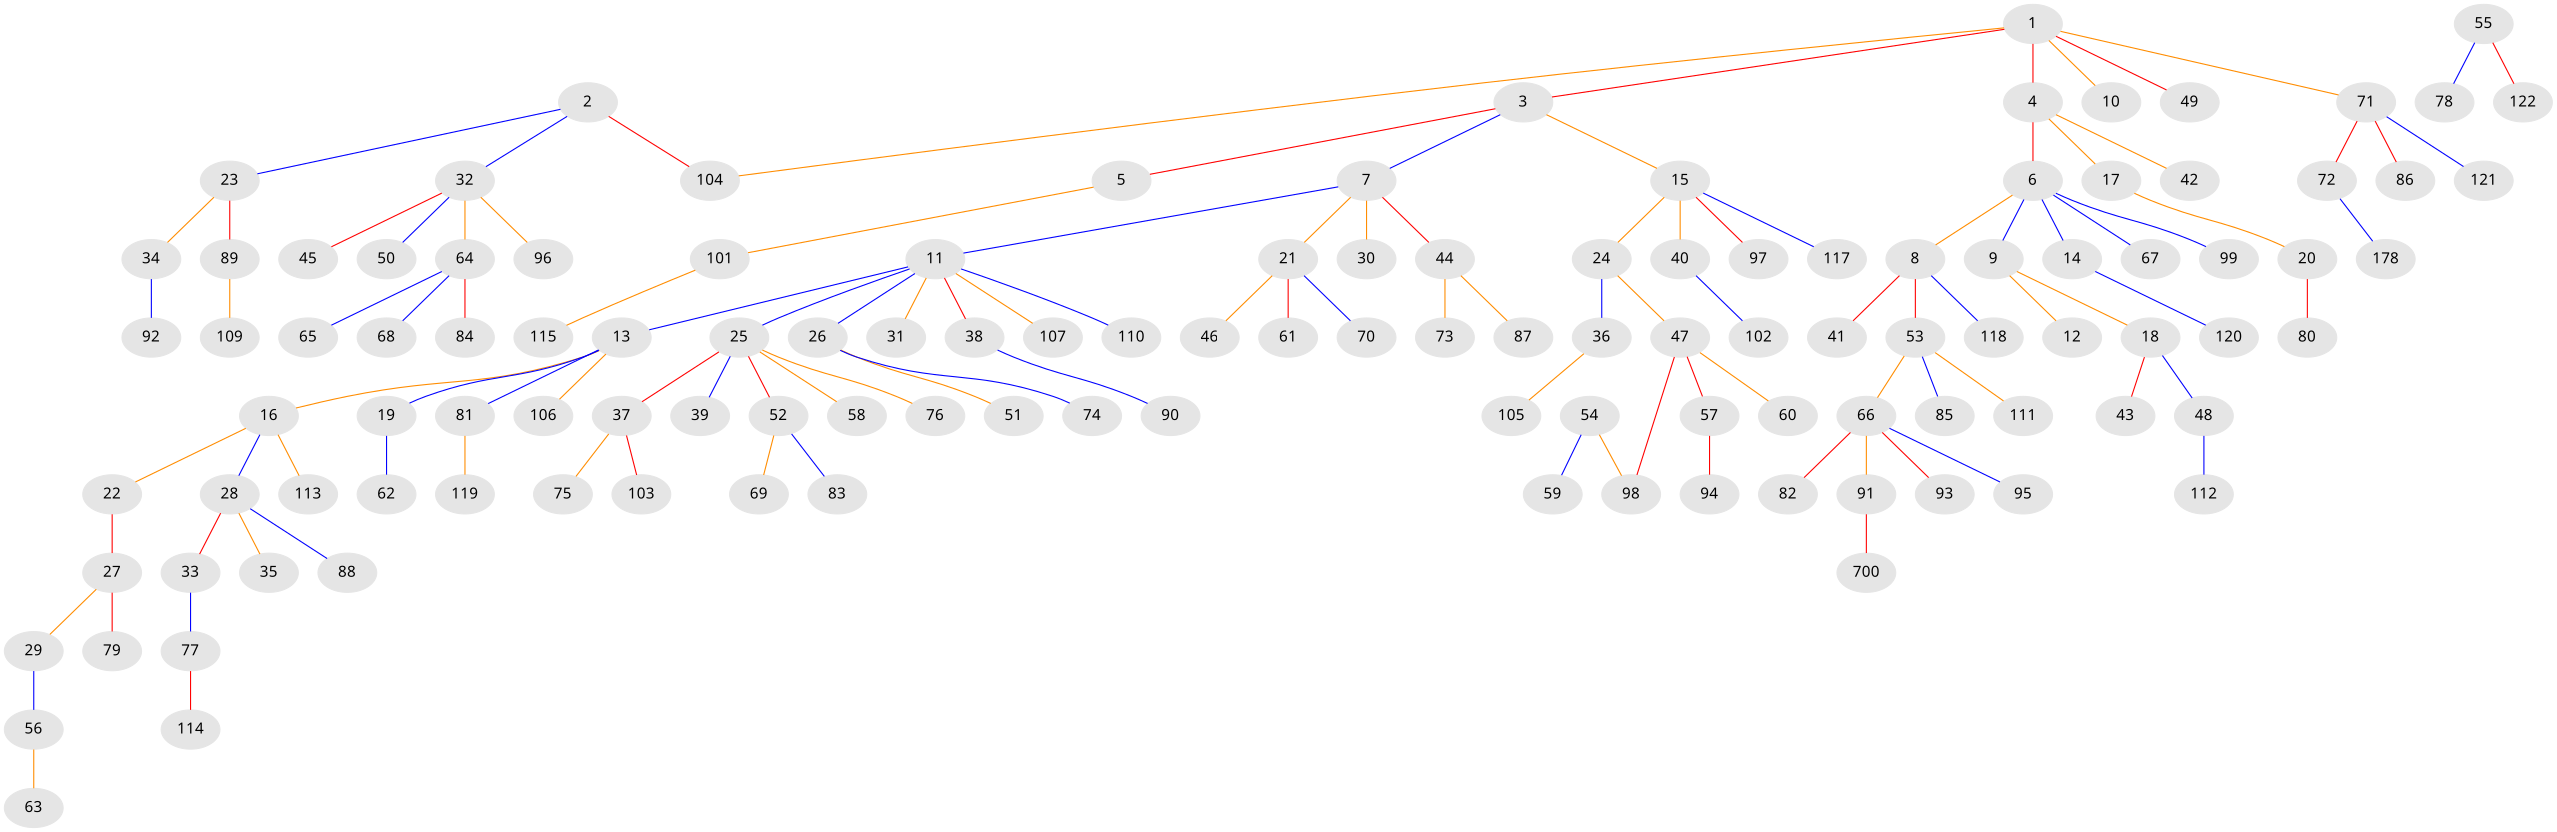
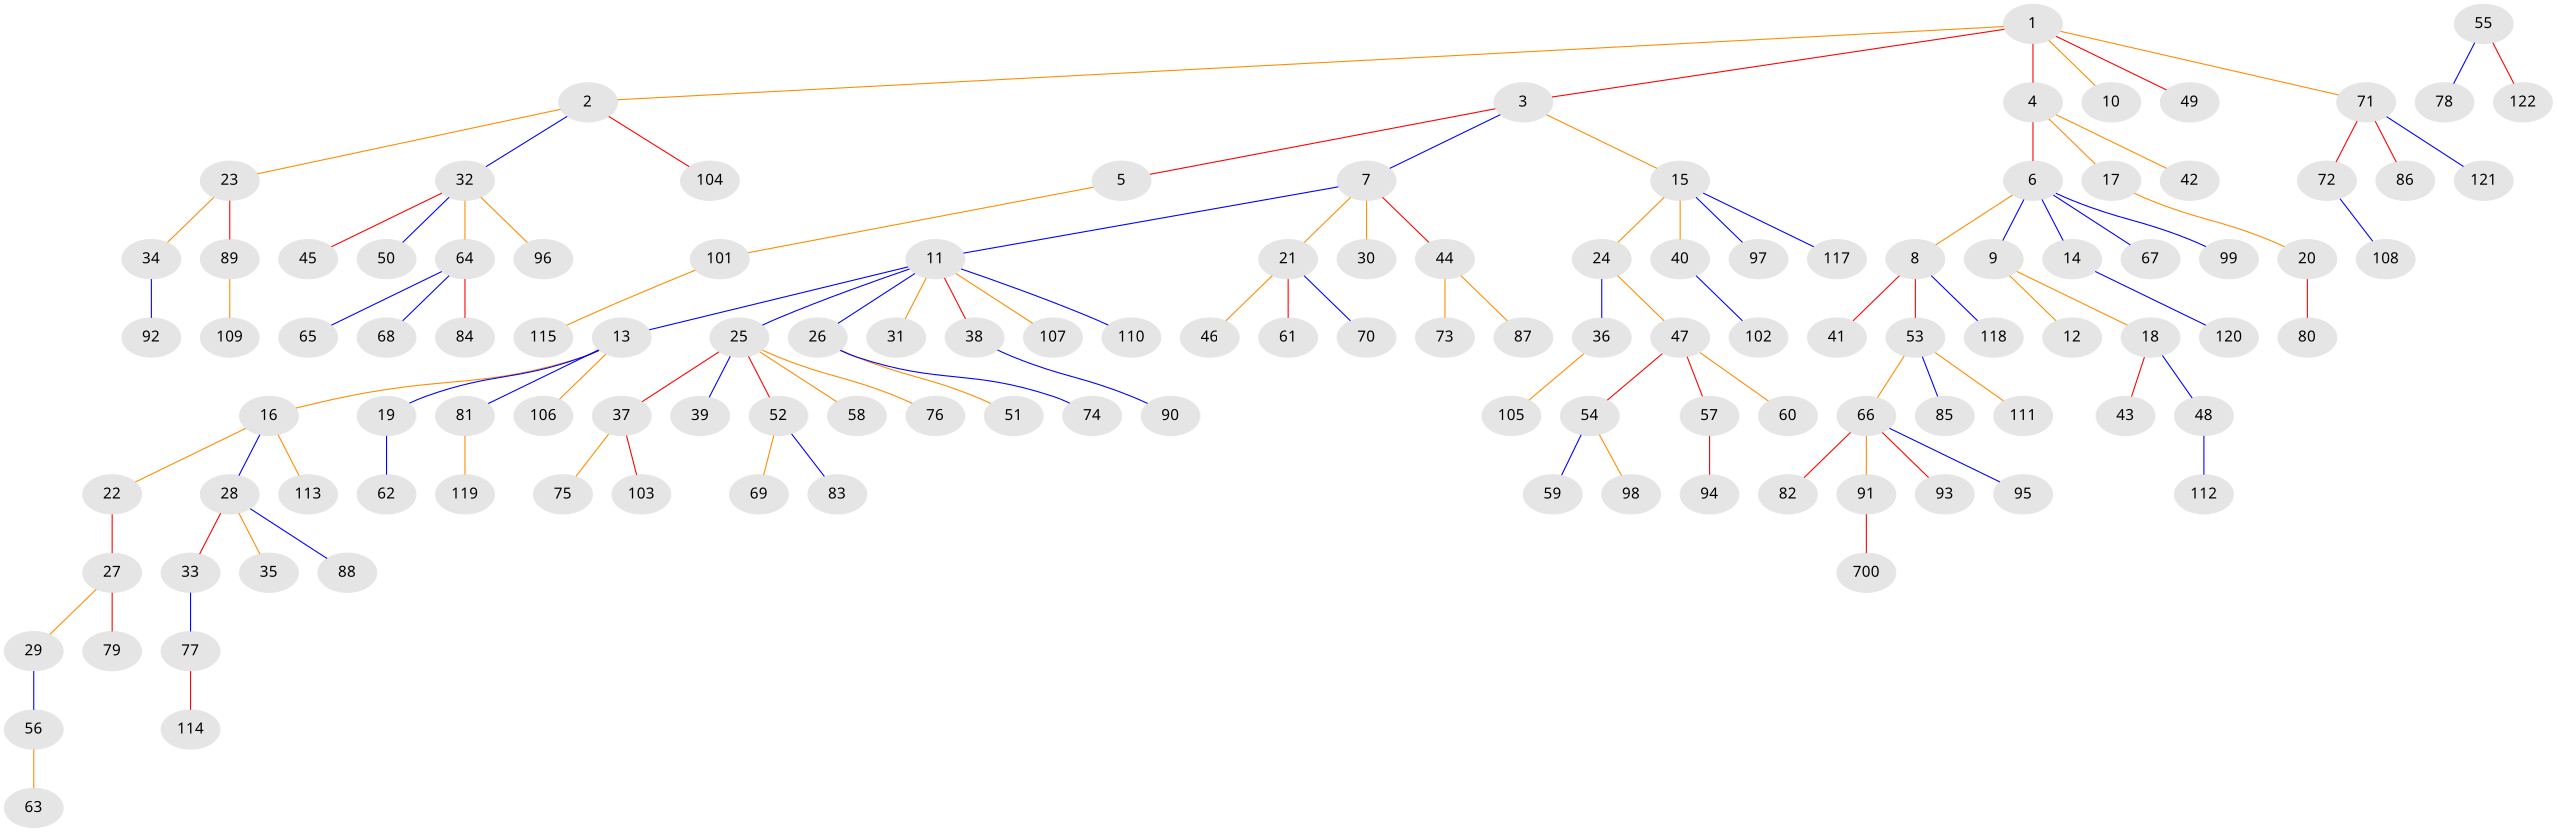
  graph {
    fontname="Noto Sans"
    node [color=gray90 fontname="Noto Sans" style=filled]
    edge [color=darkorange fontname="Noto Sans"]
    1
    2
    3
    4
    10
    49
    71
    23
    32
    104
    5
    7
    15
    6
    17
    42
    72
    86
    121
    34
    89
    45
    50
    64
    96
    101
    11
    21
    30
    44
    24
    40
    97
    117
    8
    9
    14
    67
    99
    20
    115
    41
    53
    118
    12
    18
    120
    13
    25
    26
    31
    38
    107
    110
    46
    61
    70
    73
    87
    66
    85
    111
    43
    48
    16
    19
    81
    106
    37
    39
    52
    58
    76
    51
    74
    90
    22
    28
    113
    62
    119
    36
    47
    102
    27
    33
    35
    88
    80
    112
    29
    79
    92
    55
    78
    122
    109
    105
    54
    57
    60
    75
    103
    69
    83
    56
    77
    63
    65
    68
    84
    114
    59
    98
    94
    82
    91
    93
    95
    n120 [label=700]
-   108 [label=178]
-   1 -- 104
+   108
+   1 -- 2
    1 -- 3 [color=red]
    1 -- 4 [color=red]
    1 -- 10
    1 -- 49 [color=red]
    1 -- 71
-   2 -- 23 [color=blue]
+   2 -- 23
    2 -- 32 [color=blue]
    2 -- 104 [color=red]
    3 -- 5 [color=red]
    3 -- 7 [color=blue]
    3 -- 15
    4 -- 6 [color=red]
    4 -- 17
    4 -- 42
    71 -- 72 [color=red]
    71 -- 86 [color=red]
    71 -- 121 [color=blue]
    23 -- 34
    23 -- 89 [color=red]
    32 -- 45 [color=red]
    32 -- 50 [color=blue]
    32 -- 64
    32 -- 96
    5 -- 101
    7 -- 11 [color=blue]
    7 -- 21
    7 -- 30
    7 -- 44 [color=red]
    15 -- 24
    15 -- 40
-   15 -- 97 [color=red]
+   15 -- 97 [color=blue]
    15 -- 117 [color=blue]
    6 -- 8
    6 -- 9 [color=blue]
    6 -- 14 [color=blue]
    6 -- 67 [color=blue]
    6 -- 99 [color=blue]
    17 -- 20
    72 -- 108 [color=blue]
    34 -- 92 [color=blue]
    89 -- 109
    64 -- 65 [color=blue]
    64 -- 68 [color=blue]
    64 -- 84 [color=red]
    101 -- 115
    11 -- 13 [color=blue]
    11 -- 25 [color=blue]
    11 -- 26 [color=blue]
    11 -- 31
    11 -- 38 [color=red]
    11 -- 107
    11 -- 110 [color=blue]
    21 -- 46
    21 -- 61 [color=red]
    21 -- 70 [color=blue]
    44 -- 73
    44 -- 87
    24 -- 36 [color=blue]
    24 -- 47
    40 -- 102 [color=blue]
    8 -- 41 [color=red]
    8 -- 53 [color=red]
    8 -- 118 [color=blue]
    9 -- 12
    9 -- 18
    14 -- 120 [color=blue]
    20 -- 80 [color=red]
    53 -- 66
    53 -- 85 [color=blue]
    53 -- 111
    18 -- 43 [color=red]
    18 -- 48 [color=blue]
    13 -- 16
    13 -- 19 [color=blue]
    13 -- 81 [color=blue]
    13 -- 106
    25 -- 37 [color=red]
    25 -- 39 [color=blue]
    25 -- 52 [color=red]
    25 -- 58
    25 -- 76
    26 -- 51
    26 -- 74 [color=blue]
    38 -- 90 [color=blue]
    66 -- 82 [color=red]
    66 -- 91
    66 -- 93 [color=red]
    66 -- 95 [color=blue]
    48 -- 112 [color=blue]
    16 -- 22
    16 -- 28 [color=blue]
    16 -- 113
    19 -- 62 [color=blue]
    81 -- 119
    37 -- 75
    37 -- 103 [color=red]
    52 -- 69
    52 -- 83 [color=blue]
    22 -- 27 [color=red]
    28 -- 33 [color=red]
    28 -- 35
    28 -- 88 [color=blue]
    36 -- 105
-   47 -- 98 [color=red]
+   47 -- 54 [color=red]
    47 -- 57 [color=red]
    47 -- 60
    27 -- 29
    27 -- 79 [color=red]
    33 -- 77 [color=blue]
    29 -- 56 [color=blue]
    55 -- 78 [color=blue]
    55 -- 122 [color=red]
    54 -- 59 [color=blue]
    54 -- 98
    57 -- 94 [color=red]
    56 -- 63
    77 -- 114 [color=red]
    91 -- n120 [color=red]
  }
